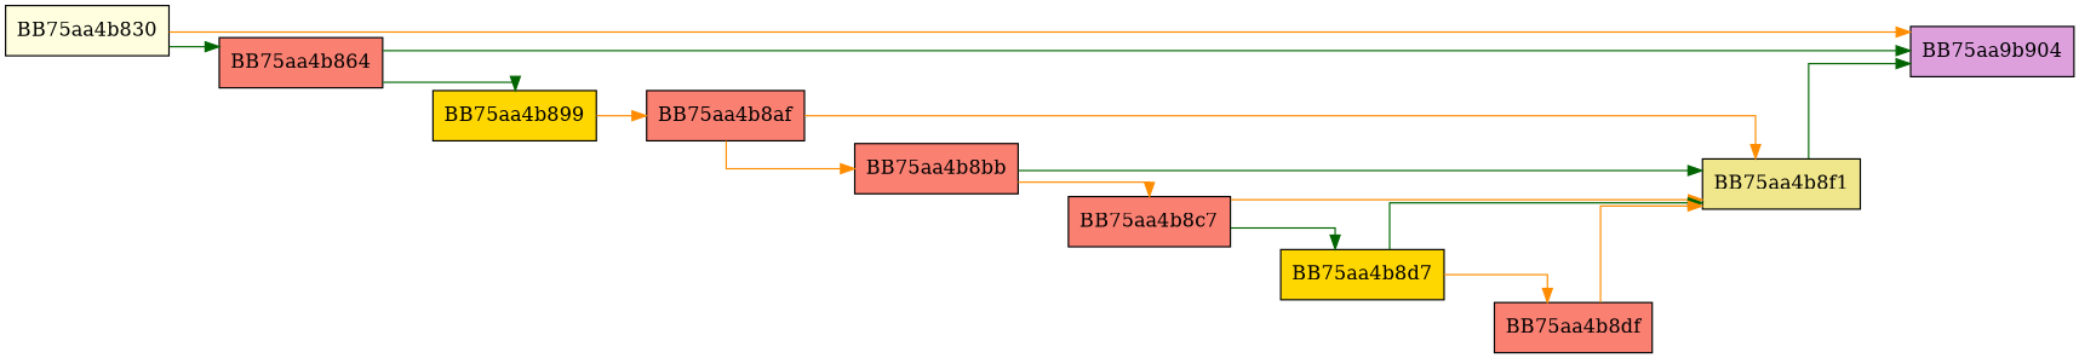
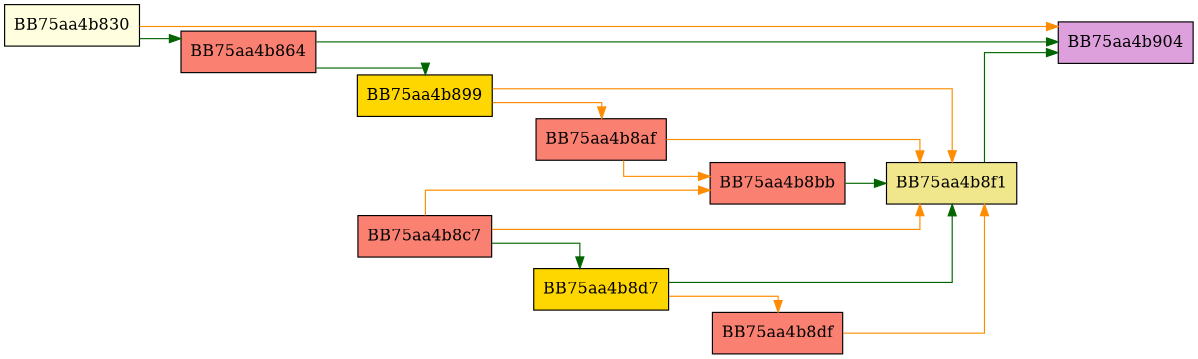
  digraph {
    rankdir=LR
    splines=ortho
    node [fillcolor=salmon shape=box style=filled]
    edge [color=darkorange]
    BB75aa4b830 [fillcolor=lightyellow]
-   BB75aa4b904 [fillcolor=plum label=BB75aa9b904]
+   BB75aa4b904 [fillcolor=plum]
    BB75aa4b864
    BB75aa4b899 [fillcolor=gold]
    BB75aa4b8f1 [fillcolor=khaki]
    BB75aa4b8af
    BB75aa4b8bb
    BB75aa4b8c7
    n9 [fillcolor=gold label=BB75aa4b8d7]
    BB75aa4b8df
    BB75aa4b830 -> BB75aa4b904
    BB75aa4b830 -> BB75aa4b864 [color=darkgreen]
    BB75aa4b864 -> BB75aa4b904 [color=darkgreen]
    BB75aa4b864 -> BB75aa4b899 [color=darkgreen]
+   BB75aa4b899 -> BB75aa4b8f1
    BB75aa4b899 -> BB75aa4b8af
    BB75aa4b8f1 -> BB75aa4b904 [color=darkgreen]
    BB75aa4b8af -> BB75aa4b8f1
    BB75aa4b8af -> BB75aa4b8bb
    BB75aa4b8bb -> BB75aa4b8f1 [color=darkgreen]
-   BB75aa4b8bb -> BB75aa4b8c7
+   BB75aa4b8c7 -> BB75aa4b8bb
    BB75aa4b8c7 -> BB75aa4b8f1
    BB75aa4b8c7 -> n9 [color=darkgreen]
    n9 -> BB75aa4b8f1 [color=darkgreen]
    n9 -> BB75aa4b8df
    BB75aa4b8df -> BB75aa4b8f1
  }
